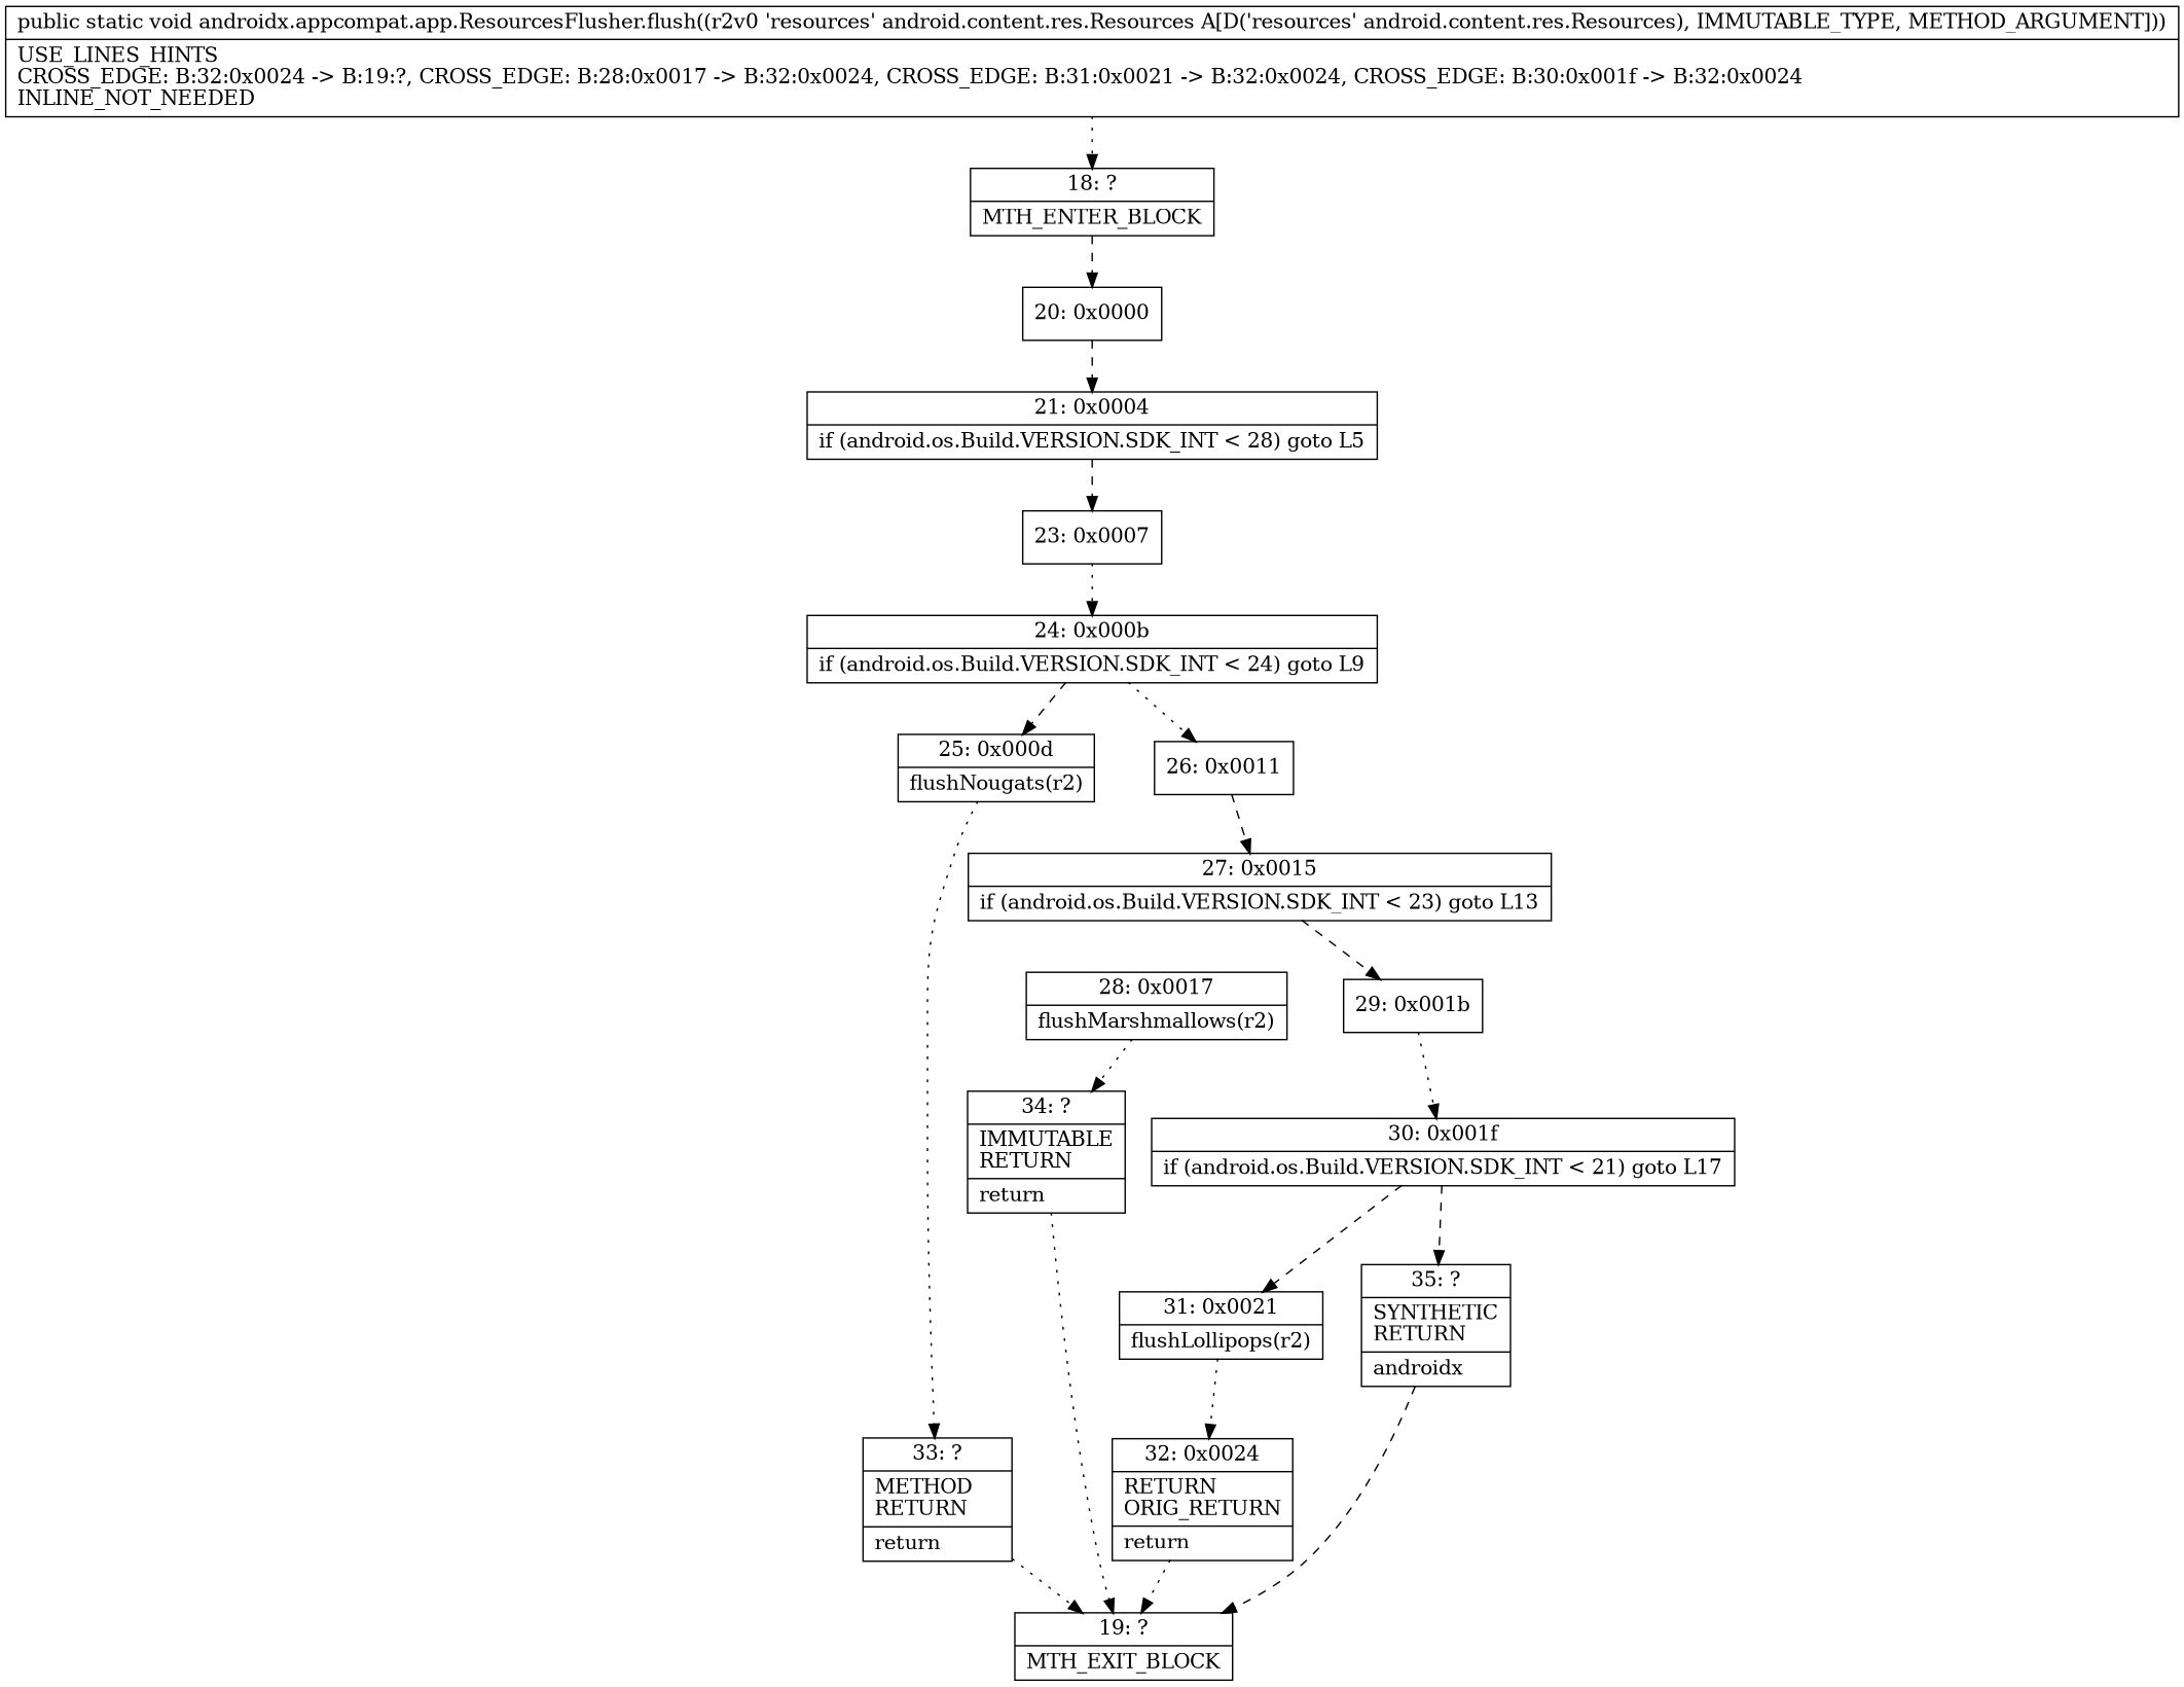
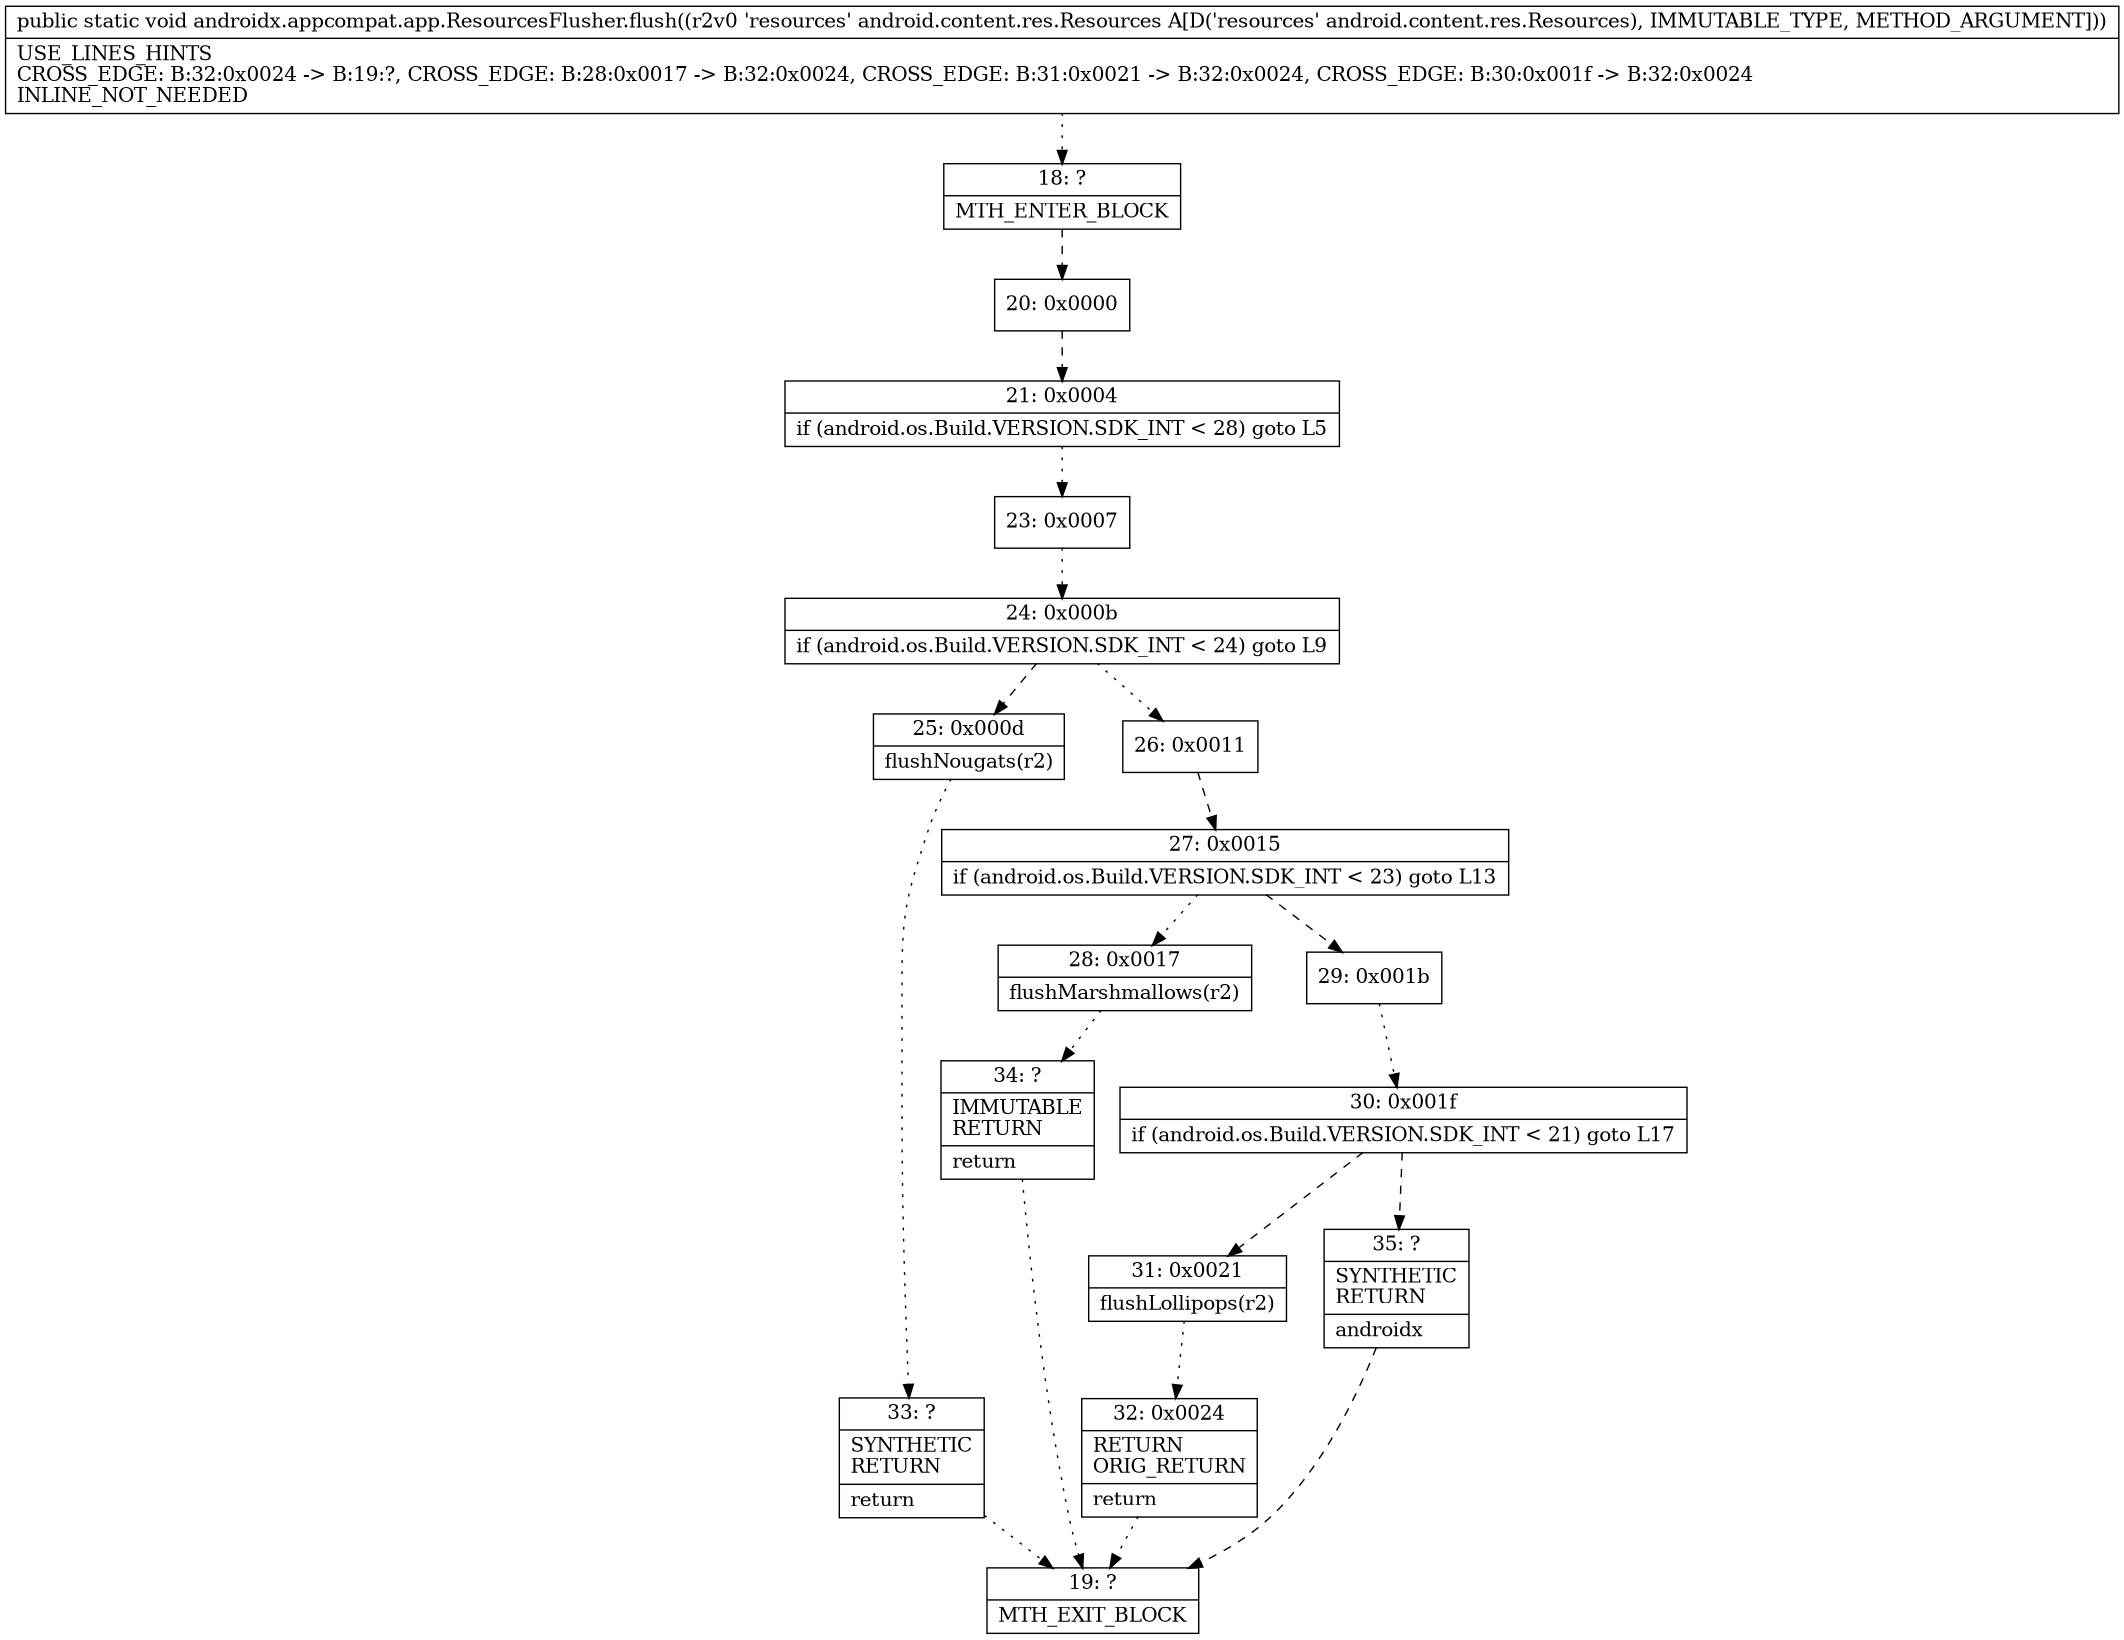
  digraph {
    fontname="DejaVu Serif"
    node [fontname="DejaVu Serif" shape=record]
    edge [fontname="DejaVu Serif" style=dotted]
    n1 [label="{18\:\ ?|MTH_ENTER_BLOCK\l}"]
    n2 [label="{20\:\ 0x0000}"]
    n3 [label="{21\:\ 0x0004|if (android.os.Build.VERSION.SDK_INT \< 28) goto L5\l}"]
    n4 [label="{23\:\ 0x0007}"]
    n5 [label="{24\:\ 0x000b|if (android.os.Build.VERSION.SDK_INT \< 24) goto L9\l}"]
    n6 [label="{19\:\ ?|MTH_EXIT_BLOCK\l}"]
    n7 [label="{25\:\ 0x000d|flushNougats(r2)\l}"]
    n8 [label="{26\:\ 0x0011}"]
-   n9 [label="{33\:\ ?|METHOD\lRETURN\l|return\l}"]
+   n9 [label="{33\:\ ?|SYNTHETIC\lRETURN\l|return\l}"]
    n10 [label="{27\:\ 0x0015|if (android.os.Build.VERSION.SDK_INT \< 23) goto L13\l}"]
    n11 [label="{28\:\ 0x0017|flushMarshmallows(r2)\l}"]
    n12 [label="{29\:\ 0x001b}"]
    n13 [label="{34\:\ ?|IMMUTABLE\lRETURN\l|return\l}"]
    n14 [label="{30\:\ 0x001f|if (android.os.Build.VERSION.SDK_INT \< 21) goto L17\l}"]
    n15 [label="{31\:\ 0x0021|flushLollipops(r2)\l}"]
    n16 [label="{35\:\ ?|SYNTHETIC\lRETURN\l|androidx\l}"]
    n17 [label="{32\:\ 0x0024|RETURN\lORIG_RETURN\l|return\l}"]
    n18 [label="{public static void androidx.appcompat.app.ResourcesFlusher.flush((r2v0 'resources' android.content.res.Resources A[D('resources' android.content.res.Resources), IMMUTABLE_TYPE, METHOD_ARGUMENT]))  | USE_LINES_HINTS\lCROSS_EDGE: B:32:0x0024 \-\> B:19:?, CROSS_EDGE: B:28:0x0017 \-\> B:32:0x0024, CROSS_EDGE: B:31:0x0021 \-\> B:32:0x0024, CROSS_EDGE: B:30:0x001f \-\> B:32:0x0024\lINLINE_NOT_NEEDED\l}"]
    n1 -> n2 [style=dashed]
    n2 -> n3 [style=dashed]
-   n3 -> n4 [style=dashed]
+   n3 -> n4
    n4 -> n5
    n5 -> n7 [style=dashed]
    n5 -> n8
    n7 -> n9
    n8 -> n10 [style=dashed]
    n9 -> n6
+   n10 -> n11
    n10 -> n12 [style=dashed]
    n11 -> n13
    n12 -> n14
    n13 -> n6
    n14 -> n15 [style=dashed]
    n14 -> n16 [style=dashed]
    n15 -> n17
    n16 -> n6 [style=dashed]
    n17 -> n6
    n18 -> n1
  }
